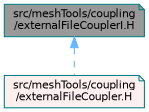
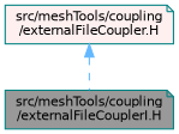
  digraph {
    node [color=teal fontname=Helvetica fontsize=10 shape=note style=filled]
    n1 [fillcolor=grey60 fontcolor=black height=0.2 label="src/meshTools/coupling\l/externalFileCouplerI.H" width=0.4]
    n2 [fillcolor="#FFF0F0" height=0.2 label="src/meshTools/coupling\l/externalFileCoupler.H" width=0.4]
-   n1 -> n2 [color=steelblue1 dir=back fontname=Helvetica fontsize=10 labelfontname=Helvetica labelfontsize=10 style=dashed]
+   n2 -> n1 [color=steelblue1 dir=back fontname=Helvetica fontsize=10 labelfontname=Helvetica labelfontsize=10 style=dashed]
  }
